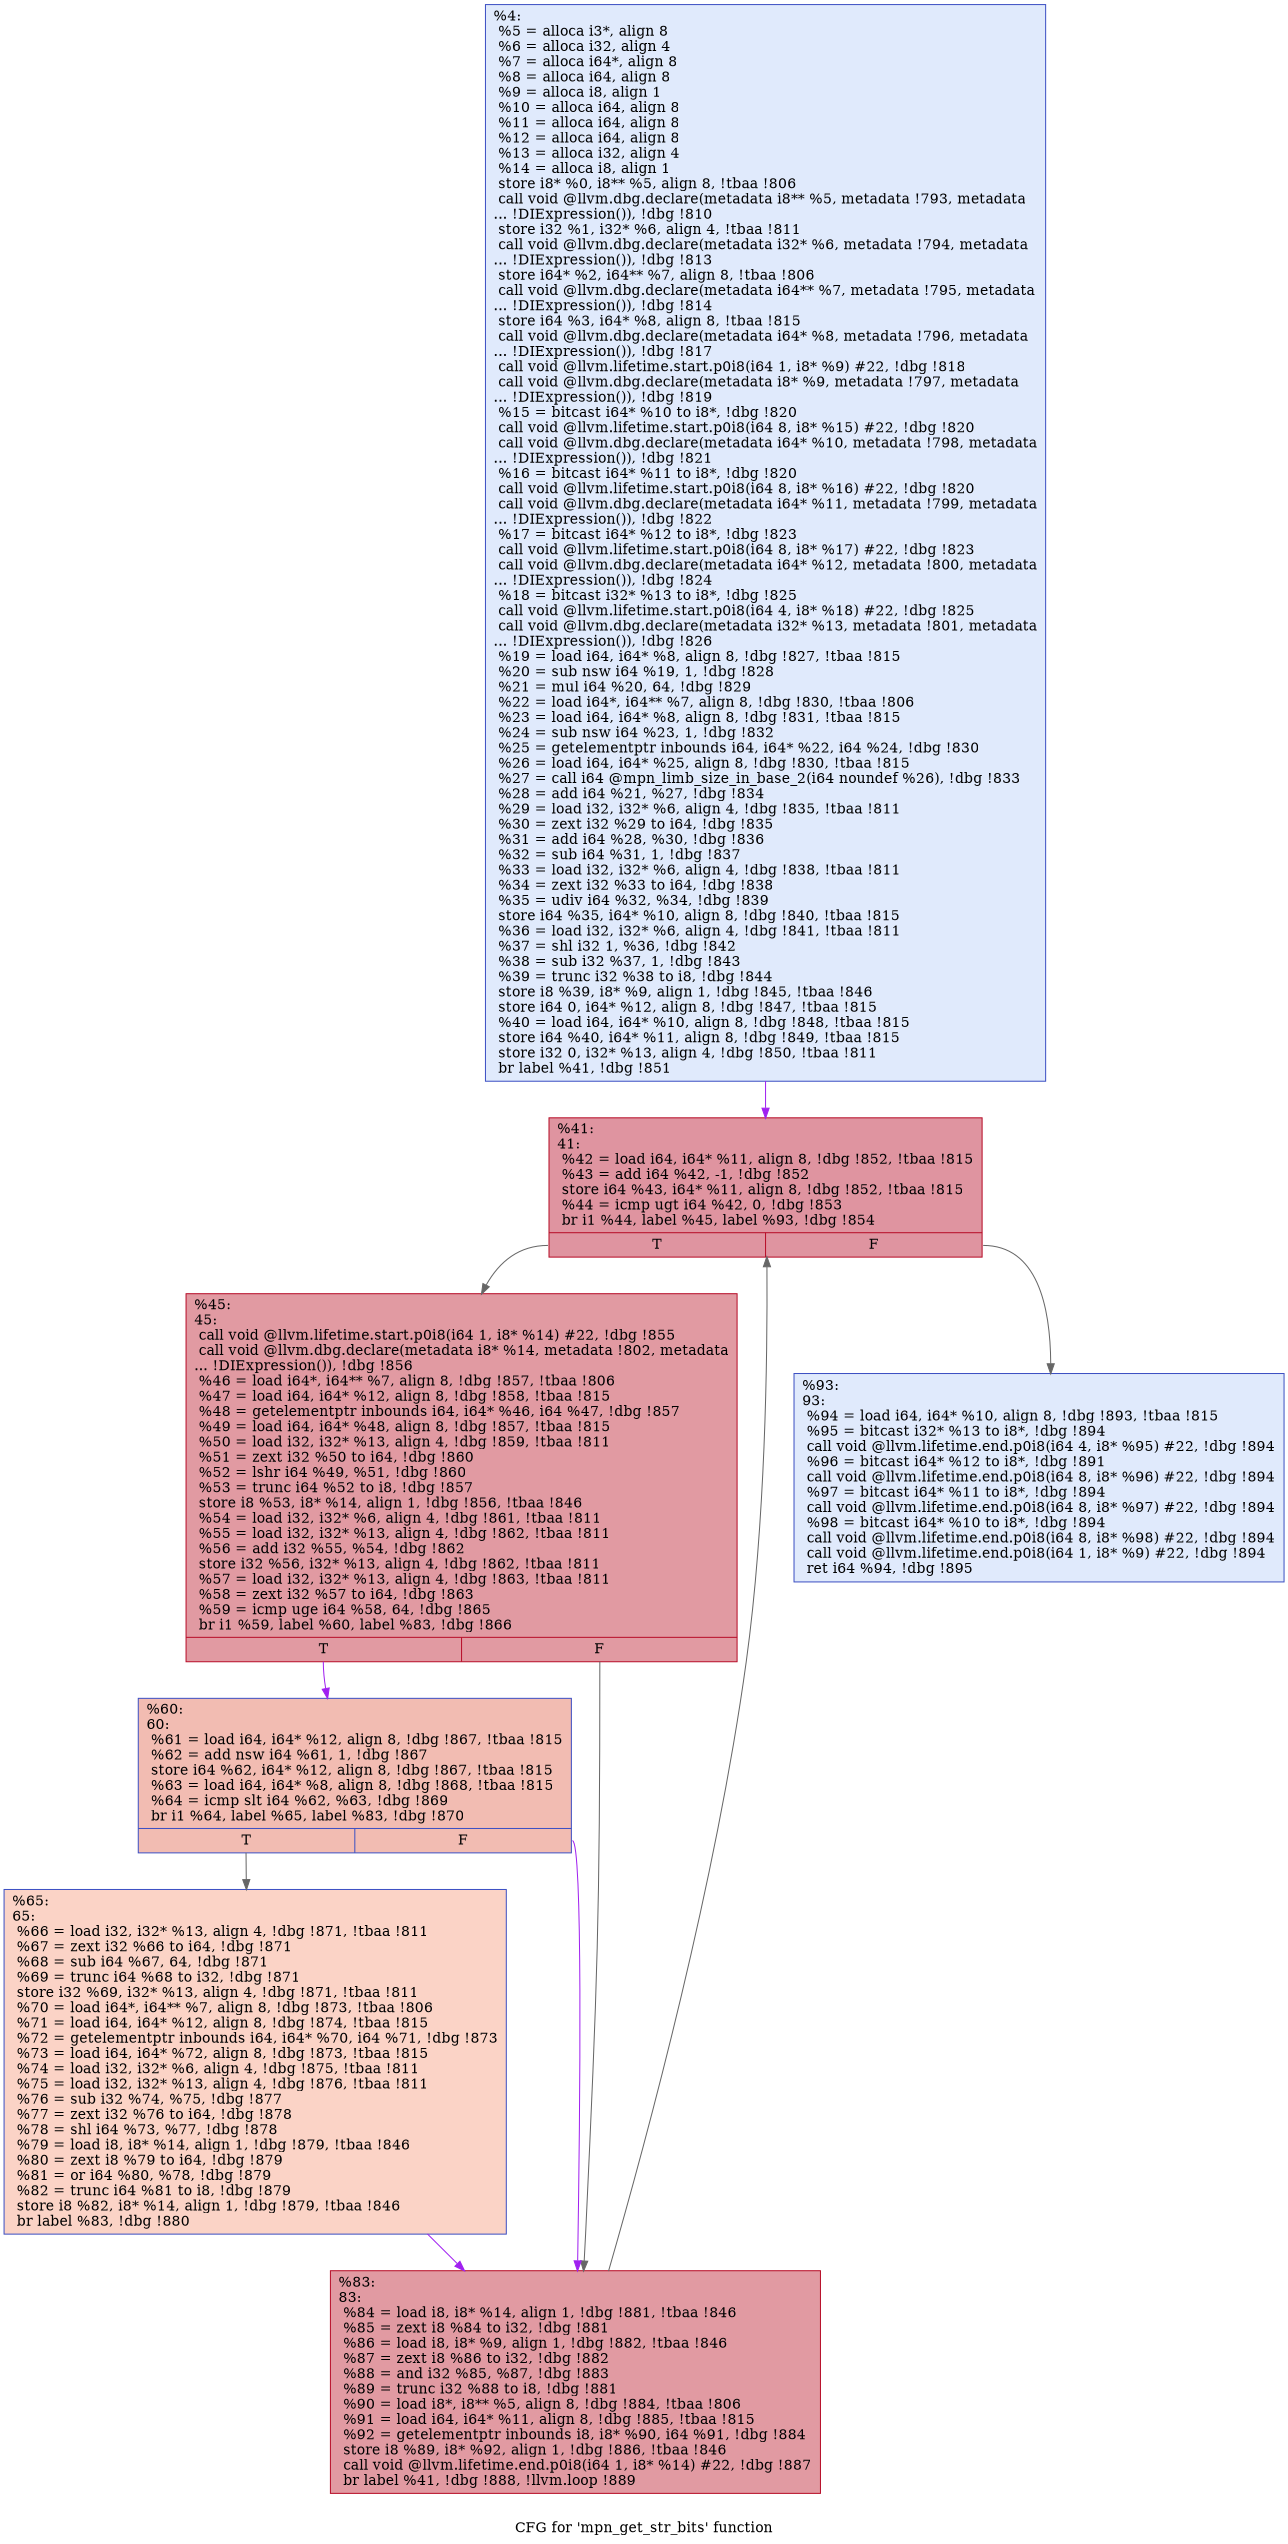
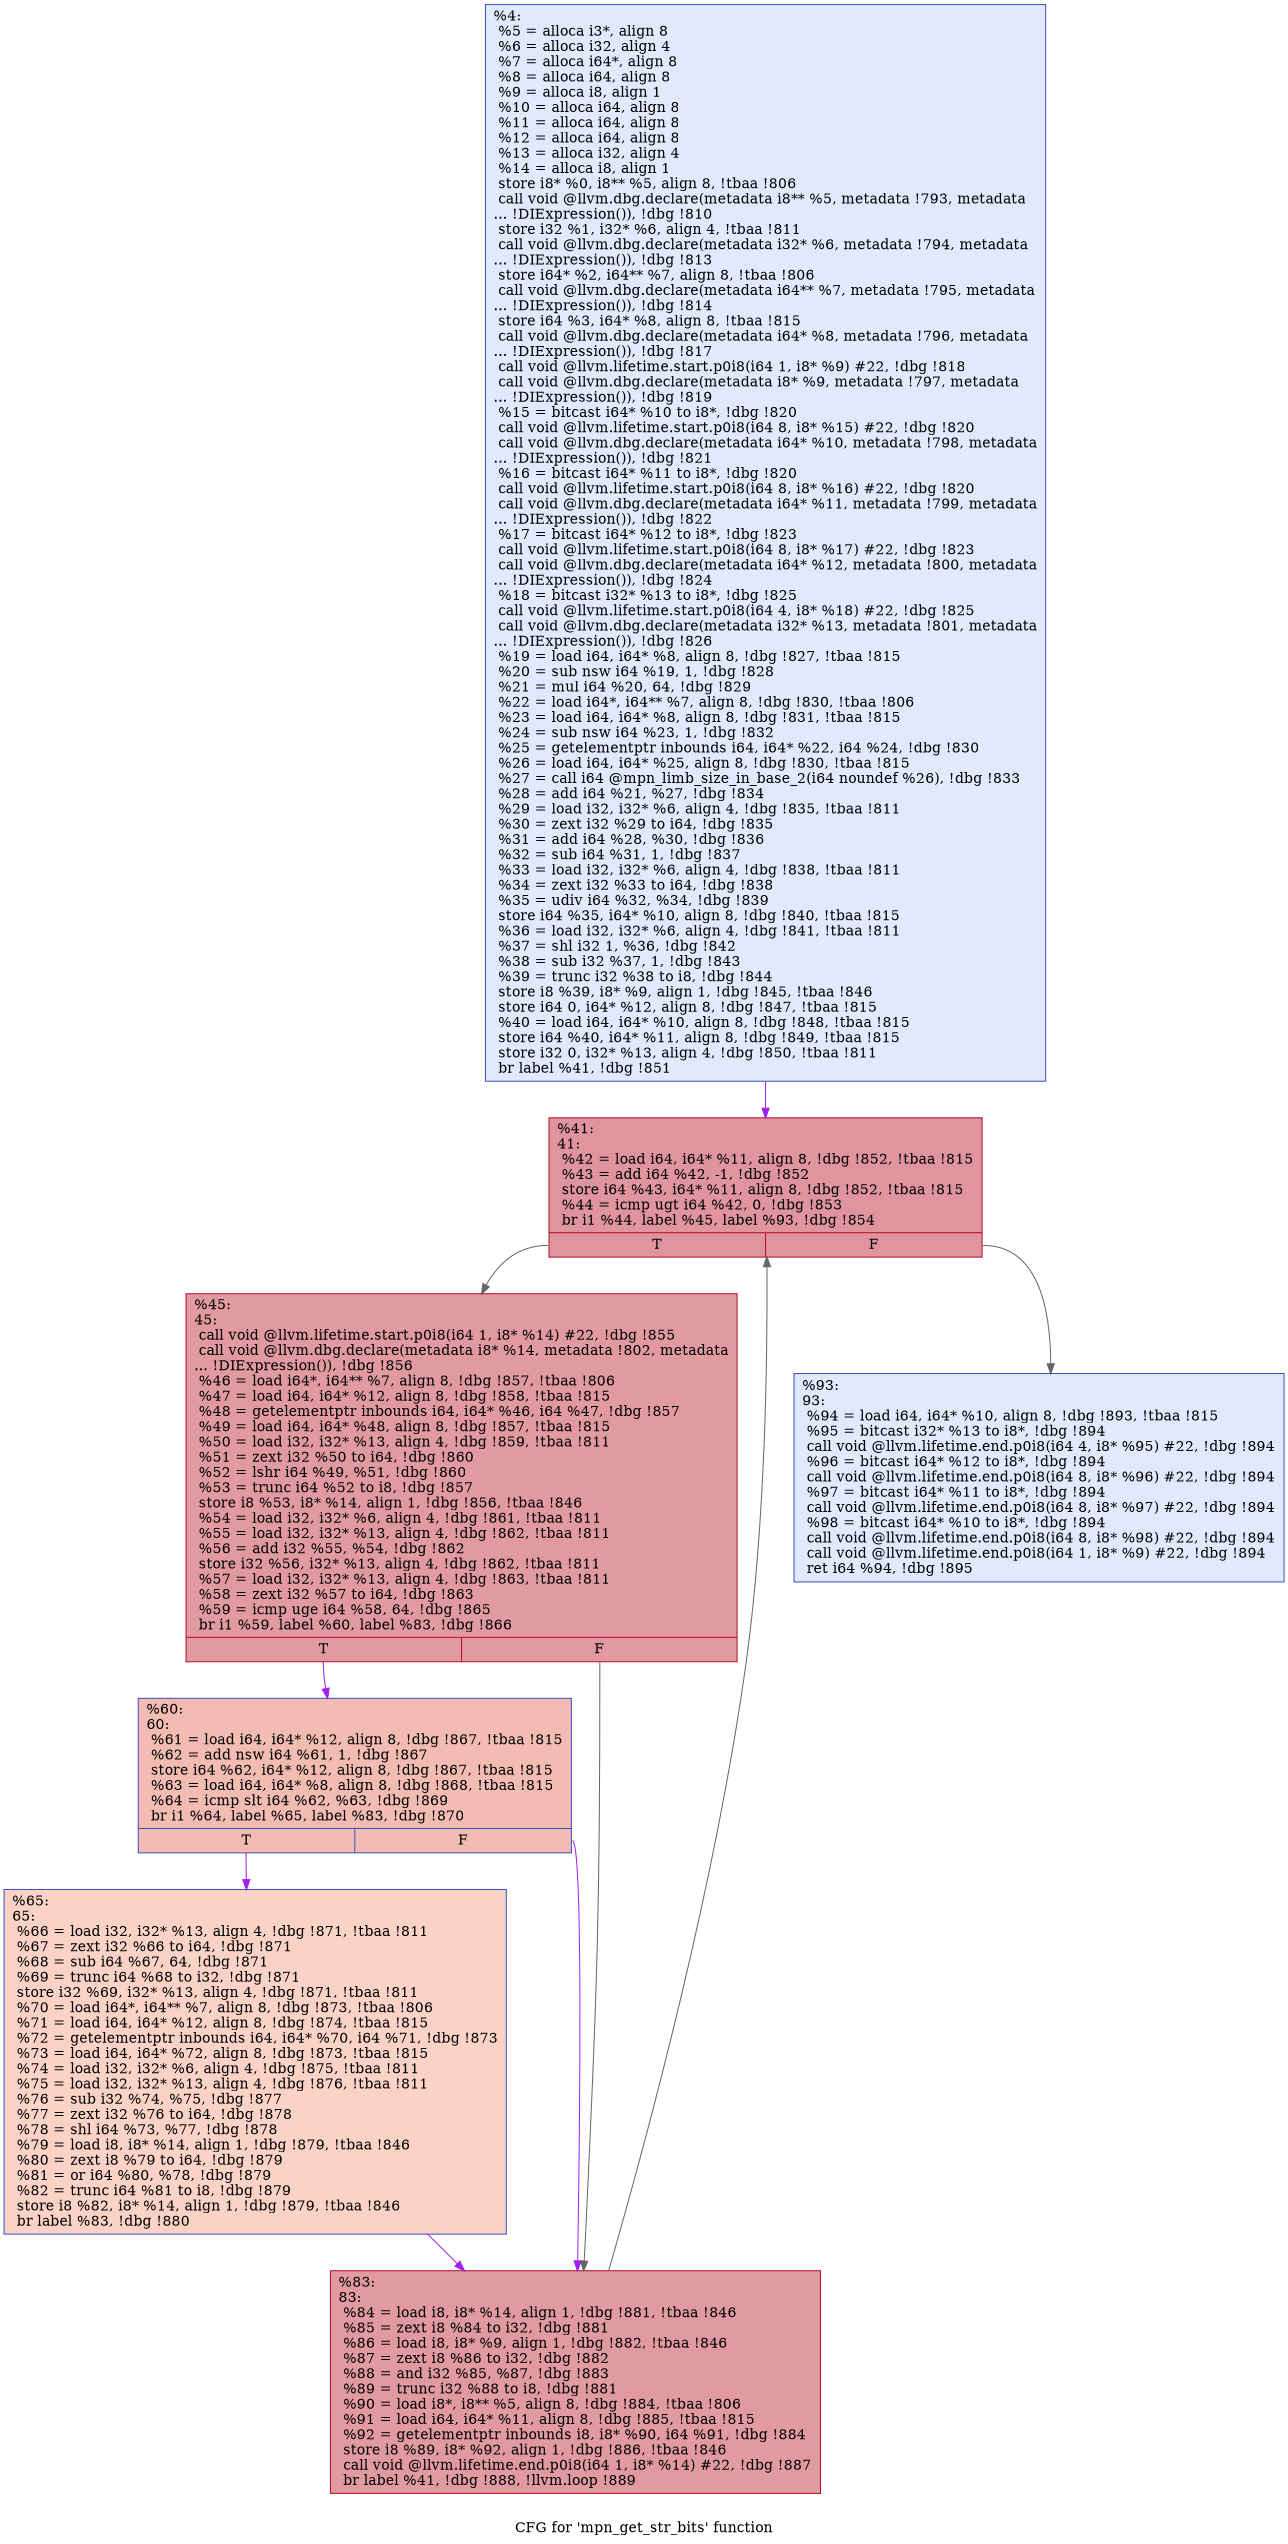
  digraph {
    label="CFG for 'mpn_get_str_bits' function"
    node [color="#3d50c3ff" fillcolor="#b9d0f970" shape=record style=filled]
    edge [color=gray40]
    n1 [label="{%4:\l  %5 = alloca i3*, align 8\l  %6 = alloca i32, align 4\l  %7 = alloca i64*, align 8\l  %8 = alloca i64, align 8\l  %9 = alloca i8, align 1\l  %10 = alloca i64, align 8\l  %11 = alloca i64, align 8\l  %12 = alloca i64, align 8\l  %13 = alloca i32, align 4\l  %14 = alloca i8, align 1\l  store i8* %0, i8** %5, align 8, !tbaa !806\l  call void @llvm.dbg.declare(metadata i8** %5, metadata !793, metadata\l... !DIExpression()), !dbg !810\l  store i32 %1, i32* %6, align 4, !tbaa !811\l  call void @llvm.dbg.declare(metadata i32* %6, metadata !794, metadata\l... !DIExpression()), !dbg !813\l  store i64* %2, i64** %7, align 8, !tbaa !806\l  call void @llvm.dbg.declare(metadata i64** %7, metadata !795, metadata\l... !DIExpression()), !dbg !814\l  store i64 %3, i64* %8, align 8, !tbaa !815\l  call void @llvm.dbg.declare(metadata i64* %8, metadata !796, metadata\l... !DIExpression()), !dbg !817\l  call void @llvm.lifetime.start.p0i8(i64 1, i8* %9) #22, !dbg !818\l  call void @llvm.dbg.declare(metadata i8* %9, metadata !797, metadata\l... !DIExpression()), !dbg !819\l  %15 = bitcast i64* %10 to i8*, !dbg !820\l  call void @llvm.lifetime.start.p0i8(i64 8, i8* %15) #22, !dbg !820\l  call void @llvm.dbg.declare(metadata i64* %10, metadata !798, metadata\l... !DIExpression()), !dbg !821\l  %16 = bitcast i64* %11 to i8*, !dbg !820\l  call void @llvm.lifetime.start.p0i8(i64 8, i8* %16) #22, !dbg !820\l  call void @llvm.dbg.declare(metadata i64* %11, metadata !799, metadata\l... !DIExpression()), !dbg !822\l  %17 = bitcast i64* %12 to i8*, !dbg !823\l  call void @llvm.lifetime.start.p0i8(i64 8, i8* %17) #22, !dbg !823\l  call void @llvm.dbg.declare(metadata i64* %12, metadata !800, metadata\l... !DIExpression()), !dbg !824\l  %18 = bitcast i32* %13 to i8*, !dbg !825\l  call void @llvm.lifetime.start.p0i8(i64 4, i8* %18) #22, !dbg !825\l  call void @llvm.dbg.declare(metadata i32* %13, metadata !801, metadata\l... !DIExpression()), !dbg !826\l  %19 = load i64, i64* %8, align 8, !dbg !827, !tbaa !815\l  %20 = sub nsw i64 %19, 1, !dbg !828\l  %21 = mul i64 %20, 64, !dbg !829\l  %22 = load i64*, i64** %7, align 8, !dbg !830, !tbaa !806\l  %23 = load i64, i64* %8, align 8, !dbg !831, !tbaa !815\l  %24 = sub nsw i64 %23, 1, !dbg !832\l  %25 = getelementptr inbounds i64, i64* %22, i64 %24, !dbg !830\l  %26 = load i64, i64* %25, align 8, !dbg !830, !tbaa !815\l  %27 = call i64 @mpn_limb_size_in_base_2(i64 noundef %26), !dbg !833\l  %28 = add i64 %21, %27, !dbg !834\l  %29 = load i32, i32* %6, align 4, !dbg !835, !tbaa !811\l  %30 = zext i32 %29 to i64, !dbg !835\l  %31 = add i64 %28, %30, !dbg !836\l  %32 = sub i64 %31, 1, !dbg !837\l  %33 = load i32, i32* %6, align 4, !dbg !838, !tbaa !811\l  %34 = zext i32 %33 to i64, !dbg !838\l  %35 = udiv i64 %32, %34, !dbg !839\l  store i64 %35, i64* %10, align 8, !dbg !840, !tbaa !815\l  %36 = load i32, i32* %6, align 4, !dbg !841, !tbaa !811\l  %37 = shl i32 1, %36, !dbg !842\l  %38 = sub i32 %37, 1, !dbg !843\l  %39 = trunc i32 %38 to i8, !dbg !844\l  store i8 %39, i8* %9, align 1, !dbg !845, !tbaa !846\l  store i64 0, i64* %12, align 8, !dbg !847, !tbaa !815\l  %40 = load i64, i64* %10, align 8, !dbg !848, !tbaa !815\l  store i64 %40, i64* %11, align 8, !dbg !849, !tbaa !815\l  store i32 0, i32* %13, align 4, !dbg !850, !tbaa !811\l  br label %41, !dbg !851\l}"]
    n2 [color="#b70d28ff" fillcolor="#b70d2870" label="{%41:\l41:                                               \l  %42 = load i64, i64* %11, align 8, !dbg !852, !tbaa !815\l  %43 = add i64 %42, -1, !dbg !852\l  store i64 %43, i64* %11, align 8, !dbg !852, !tbaa !815\l  %44 = icmp ugt i64 %42, 0, !dbg !853\l  br i1 %44, label %45, label %93, !dbg !854\l|{<s0>T|<s1>F}}"]
    n3 [color="#b70d28ff" fillcolor="#bb1b2c70" label="{%45:\l45:                                               \l  call void @llvm.lifetime.start.p0i8(i64 1, i8* %14) #22, !dbg !855\l  call void @llvm.dbg.declare(metadata i8* %14, metadata !802, metadata\l... !DIExpression()), !dbg !856\l  %46 = load i64*, i64** %7, align 8, !dbg !857, !tbaa !806\l  %47 = load i64, i64* %12, align 8, !dbg !858, !tbaa !815\l  %48 = getelementptr inbounds i64, i64* %46, i64 %47, !dbg !857\l  %49 = load i64, i64* %48, align 8, !dbg !857, !tbaa !815\l  %50 = load i32, i32* %13, align 4, !dbg !859, !tbaa !811\l  %51 = zext i32 %50 to i64, !dbg !860\l  %52 = lshr i64 %49, %51, !dbg !860\l  %53 = trunc i64 %52 to i8, !dbg !857\l  store i8 %53, i8* %14, align 1, !dbg !856, !tbaa !846\l  %54 = load i32, i32* %6, align 4, !dbg !861, !tbaa !811\l  %55 = load i32, i32* %13, align 4, !dbg !862, !tbaa !811\l  %56 = add i32 %55, %54, !dbg !862\l  store i32 %56, i32* %13, align 4, !dbg !862, !tbaa !811\l  %57 = load i32, i32* %13, align 4, !dbg !863, !tbaa !811\l  %58 = zext i32 %57 to i64, !dbg !863\l  %59 = icmp uge i64 %58, 64, !dbg !865\l  br i1 %59, label %60, label %83, !dbg !866\l|{<s0>T|<s1>F}}"]
-   n4 [label="{%93:\l93:                                               \l  %94 = load i64, i64* %10, align 8, !dbg !893, !tbaa !815\l  %95 = bitcast i32* %13 to i8*, !dbg !894\l  call void @llvm.lifetime.end.p0i8(i64 4, i8* %95) #22, !dbg !894\l  %96 = bitcast i64* %12 to i8*, !dbg !891\l  call void @llvm.lifetime.end.p0i8(i64 8, i8* %96) #22, !dbg !894\l  %97 = bitcast i64* %11 to i8*, !dbg !894\l  call void @llvm.lifetime.end.p0i8(i64 8, i8* %97) #22, !dbg !894\l  %98 = bitcast i64* %10 to i8*, !dbg !894\l  call void @llvm.lifetime.end.p0i8(i64 8, i8* %98) #22, !dbg !894\l  call void @llvm.lifetime.end.p0i8(i64 1, i8* %9) #22, !dbg !894\l  ret i64 %94, !dbg !895\l}"]
+   n4 [label="{%93:\l93:                                               \l  %94 = load i64, i64* %10, align 8, !dbg !893, !tbaa !815\l  %95 = bitcast i32* %13 to i8*, !dbg !894\l  call void @llvm.lifetime.end.p0i8(i64 4, i8* %95) #22, !dbg !894\l  %96 = bitcast i64* %12 to i8*, !dbg !894\l  call void @llvm.lifetime.end.p0i8(i64 8, i8* %96) #22, !dbg !894\l  %97 = bitcast i64* %11 to i8*, !dbg !894\l  call void @llvm.lifetime.end.p0i8(i64 8, i8* %97) #22, !dbg !894\l  %98 = bitcast i64* %10 to i8*, !dbg !894\l  call void @llvm.lifetime.end.p0i8(i64 8, i8* %98) #22, !dbg !894\l  call void @llvm.lifetime.end.p0i8(i64 1, i8* %9) #22, !dbg !894\l  ret i64 %94, !dbg !895\l}"]
    n5 [fillcolor="#e1675170" label="{%60:\l60:                                               \l  %61 = load i64, i64* %12, align 8, !dbg !867, !tbaa !815\l  %62 = add nsw i64 %61, 1, !dbg !867\l  store i64 %62, i64* %12, align 8, !dbg !867, !tbaa !815\l  %63 = load i64, i64* %8, align 8, !dbg !868, !tbaa !815\l  %64 = icmp slt i64 %62, %63, !dbg !869\l  br i1 %64, label %65, label %83, !dbg !870\l|{<s0>T|<s1>F}}"]
    n6 [color="#b70d28ff" fillcolor="#bb1b2c70" label="{%83:\l83:                                               \l  %84 = load i8, i8* %14, align 1, !dbg !881, !tbaa !846\l  %85 = zext i8 %84 to i32, !dbg !881\l  %86 = load i8, i8* %9, align 1, !dbg !882, !tbaa !846\l  %87 = zext i8 %86 to i32, !dbg !882\l  %88 = and i32 %85, %87, !dbg !883\l  %89 = trunc i32 %88 to i8, !dbg !881\l  %90 = load i8*, i8** %5, align 8, !dbg !884, !tbaa !806\l  %91 = load i64, i64* %11, align 8, !dbg !885, !tbaa !815\l  %92 = getelementptr inbounds i8, i8* %90, i64 %91, !dbg !884\l  store i8 %89, i8* %92, align 1, !dbg !886, !tbaa !846\l  call void @llvm.lifetime.end.p0i8(i64 1, i8* %14) #22, !dbg !887\l  br label %41, !dbg !888, !llvm.loop !889\l}"]
    n7 [fillcolor="#f59c7d70" label="{%65:\l65:                                               \l  %66 = load i32, i32* %13, align 4, !dbg !871, !tbaa !811\l  %67 = zext i32 %66 to i64, !dbg !871\l  %68 = sub i64 %67, 64, !dbg !871\l  %69 = trunc i64 %68 to i32, !dbg !871\l  store i32 %69, i32* %13, align 4, !dbg !871, !tbaa !811\l  %70 = load i64*, i64** %7, align 8, !dbg !873, !tbaa !806\l  %71 = load i64, i64* %12, align 8, !dbg !874, !tbaa !815\l  %72 = getelementptr inbounds i64, i64* %70, i64 %71, !dbg !873\l  %73 = load i64, i64* %72, align 8, !dbg !873, !tbaa !815\l  %74 = load i32, i32* %6, align 4, !dbg !875, !tbaa !811\l  %75 = load i32, i32* %13, align 4, !dbg !876, !tbaa !811\l  %76 = sub i32 %74, %75, !dbg !877\l  %77 = zext i32 %76 to i64, !dbg !878\l  %78 = shl i64 %73, %77, !dbg !878\l  %79 = load i8, i8* %14, align 1, !dbg !879, !tbaa !846\l  %80 = zext i8 %79 to i64, !dbg !879\l  %81 = or i64 %80, %78, !dbg !879\l  %82 = trunc i64 %81 to i8, !dbg !879\l  store i8 %82, i8* %14, align 1, !dbg !879, !tbaa !846\l  br label %83, !dbg !880\l}"]
    n1 -> n2 [color=purple]
    n2 -> n3 [tailport=s0]
    n2 -> n4 [tailport=s1]
    n3 -> n5 [color=purple tailport=s0]
    n3 -> n6 [tailport=s1]
    n5 -> n6 [color=purple tailport=s1]
-   n5 -> n7 [tailport=s0]
+   n5 -> n7 [color=purple tailport=s0]
    n6 -> n2
    n7 -> n6 [color=purple]
  }
